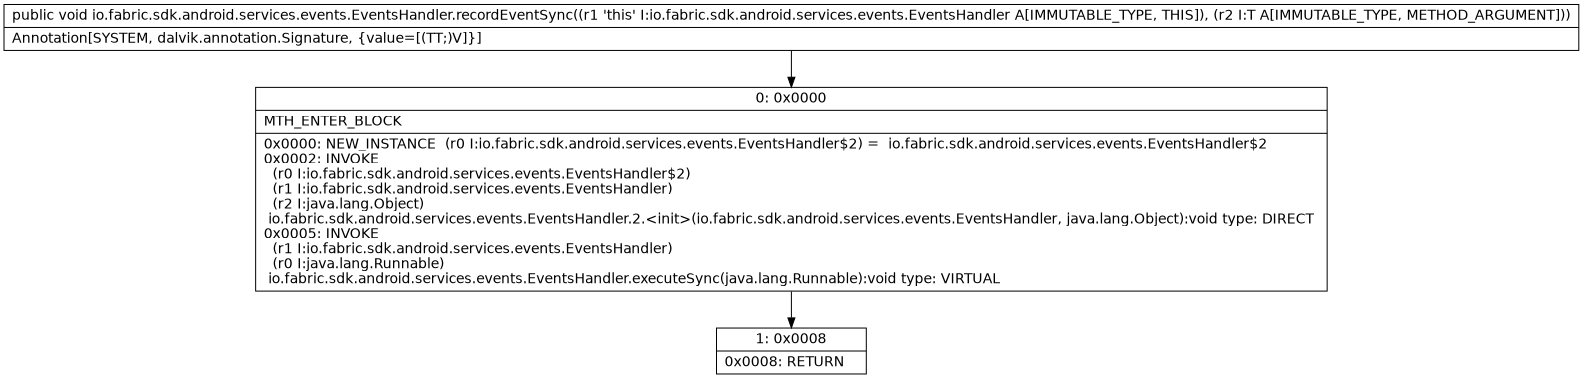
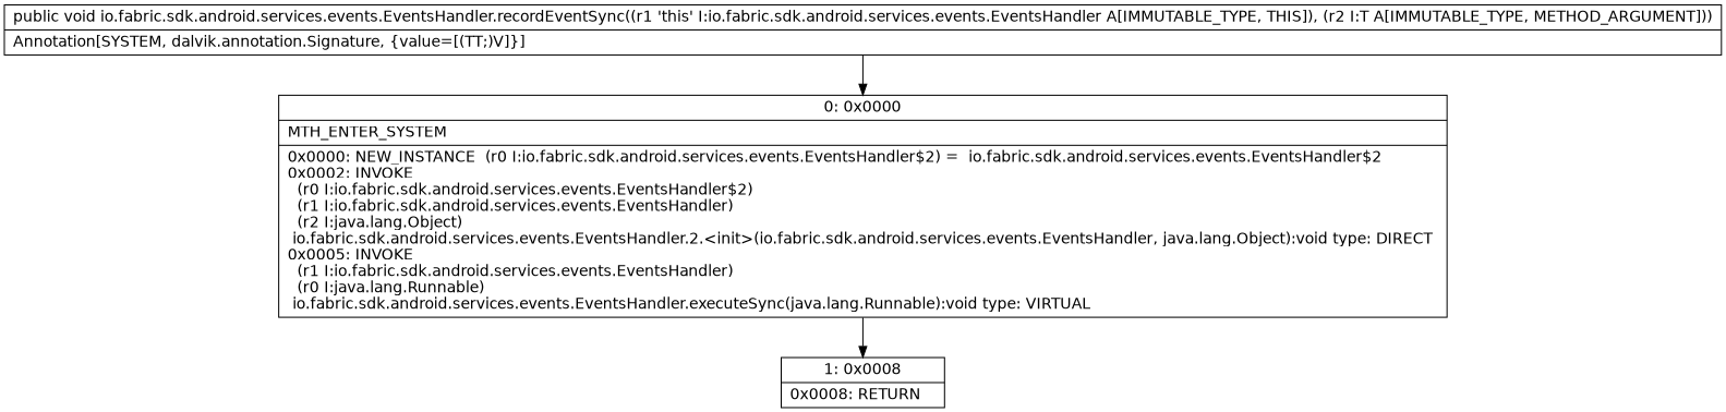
  digraph {
    fontname="DejaVu Sans"
    node [shape=record fontname="DejaVu Sans"]
    edge [fontname="DejaVu Sans"]
-   n1 [label="{0\:\ 0x0000|MTH_ENTER_BLOCK\l|0x0000: NEW_INSTANCE  (r0 I:io.fabric.sdk.android.services.events.EventsHandler$2) =  io.fabric.sdk.android.services.events.EventsHandler$2 \l0x0002: INVOKE  \l  (r0 I:io.fabric.sdk.android.services.events.EventsHandler$2)\l  (r1 I:io.fabric.sdk.android.services.events.EventsHandler)\l  (r2 I:java.lang.Object)\l io.fabric.sdk.android.services.events.EventsHandler.2.\<init\>(io.fabric.sdk.android.services.events.EventsHandler, java.lang.Object):void type: DIRECT \l0x0005: INVOKE  \l  (r1 I:io.fabric.sdk.android.services.events.EventsHandler)\l  (r0 I:java.lang.Runnable)\l io.fabric.sdk.android.services.events.EventsHandler.executeSync(java.lang.Runnable):void type: VIRTUAL \l}"]
+   n1 [label="{0\:\ 0x0000|MTH_ENTER_SYSTEM\l|0x0000: NEW_INSTANCE  (r0 I:io.fabric.sdk.android.services.events.EventsHandler$2) =  io.fabric.sdk.android.services.events.EventsHandler$2 \l0x0002: INVOKE  \l  (r0 I:io.fabric.sdk.android.services.events.EventsHandler$2)\l  (r1 I:io.fabric.sdk.android.services.events.EventsHandler)\l  (r2 I:java.lang.Object)\l io.fabric.sdk.android.services.events.EventsHandler.2.\<init\>(io.fabric.sdk.android.services.events.EventsHandler, java.lang.Object):void type: DIRECT \l0x0005: INVOKE  \l  (r1 I:io.fabric.sdk.android.services.events.EventsHandler)\l  (r0 I:java.lang.Runnable)\l io.fabric.sdk.android.services.events.EventsHandler.executeSync(java.lang.Runnable):void type: VIRTUAL \l}"]
    n2 [label="{1\:\ 0x0008|0x0008: RETURN   \l}"]
    n3 [label="{public void io.fabric.sdk.android.services.events.EventsHandler.recordEventSync((r1 'this' I:io.fabric.sdk.android.services.events.EventsHandler A[IMMUTABLE_TYPE, THIS]), (r2 I:T A[IMMUTABLE_TYPE, METHOD_ARGUMENT]))  | Annotation[SYSTEM, dalvik.annotation.Signature, \{value=[(TT;)V]\}]\l}"]
    n1 -> n2
    n3 -> n1
  }
